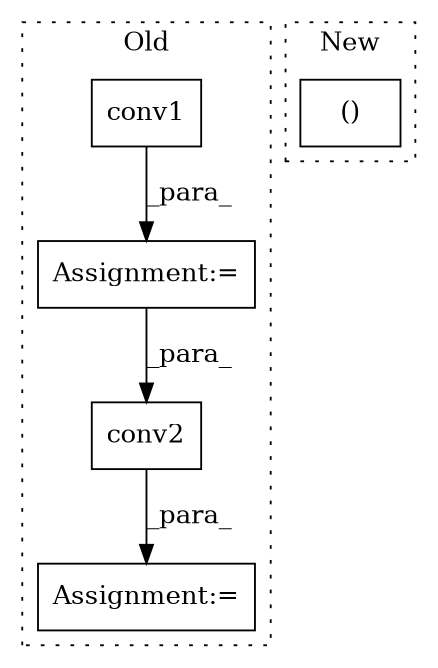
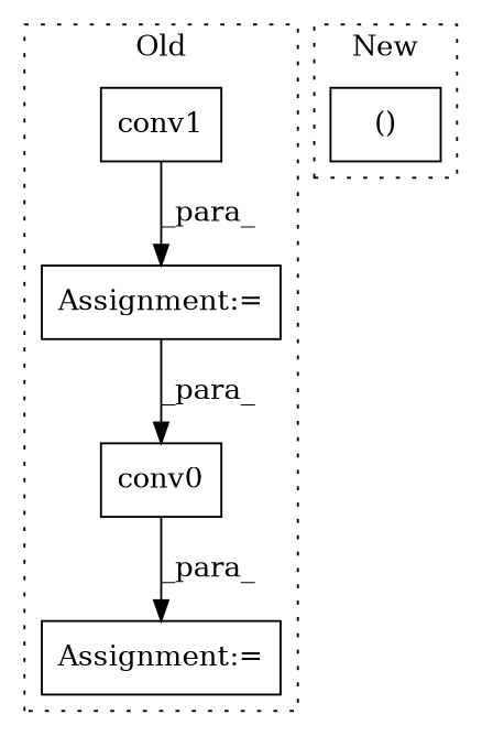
  digraph {
    node [a=32 l="6,1" shape=box]
-   n1 [label=conv2 s="3571,3578"]
+   n1 [label=conv0 s="3571,3578"]
    n2 [a=7 l=1 label="Assignment:=" s=3586]
    n3 [a=7 l=1 label="Assignment:=" s=3521]
    n4 [label=conv1 s="3527,3534"]
    n5 [a=106 l=15 label="()" s=5101]
    subgraph cluster_1 {
      label=Old
      style=dotted
      n1
      n2
      n3
      n4
    }
    subgraph cluster_2 {
      label=New
      style=dotted
      n5
    }
    n1 -> n2 [label=_para_]
    n3 -> n1 [label=_para_]
    n4 -> n3 [label=_para_]
  }
